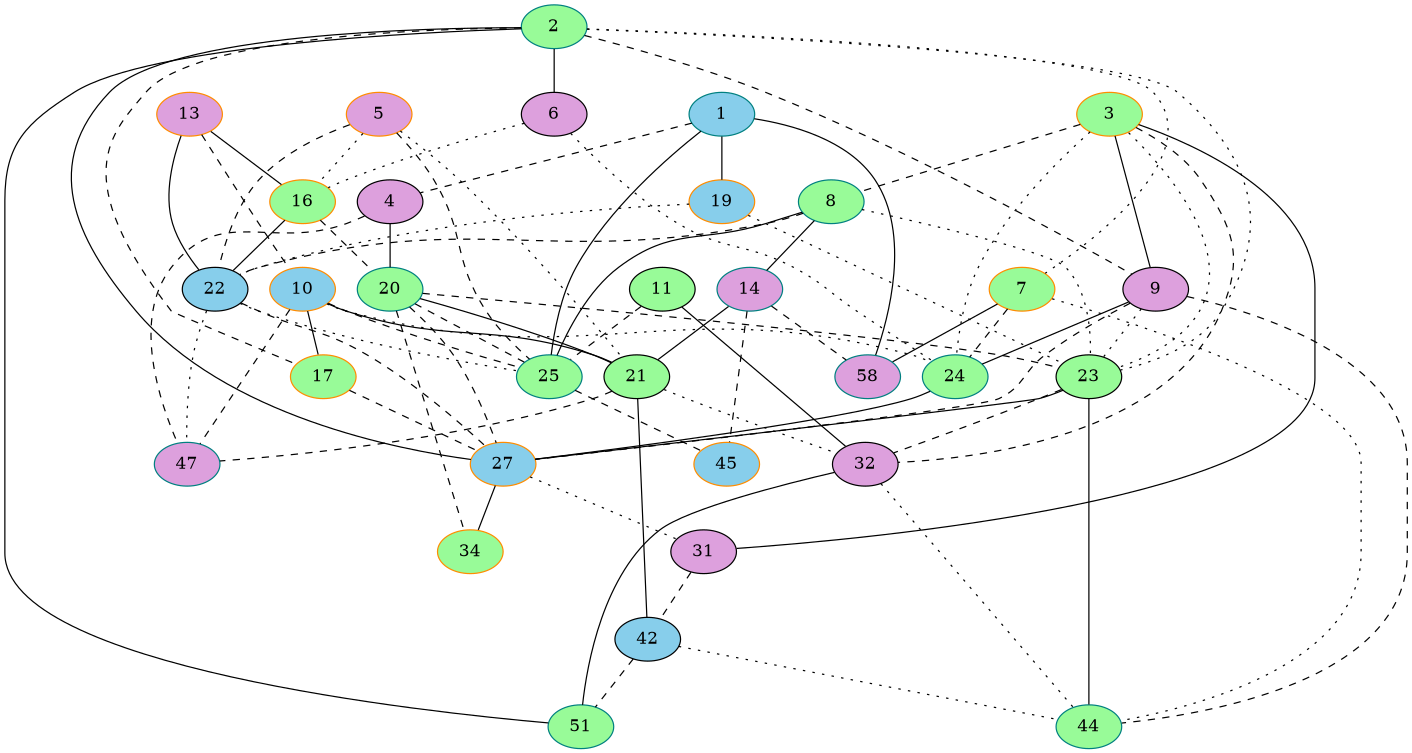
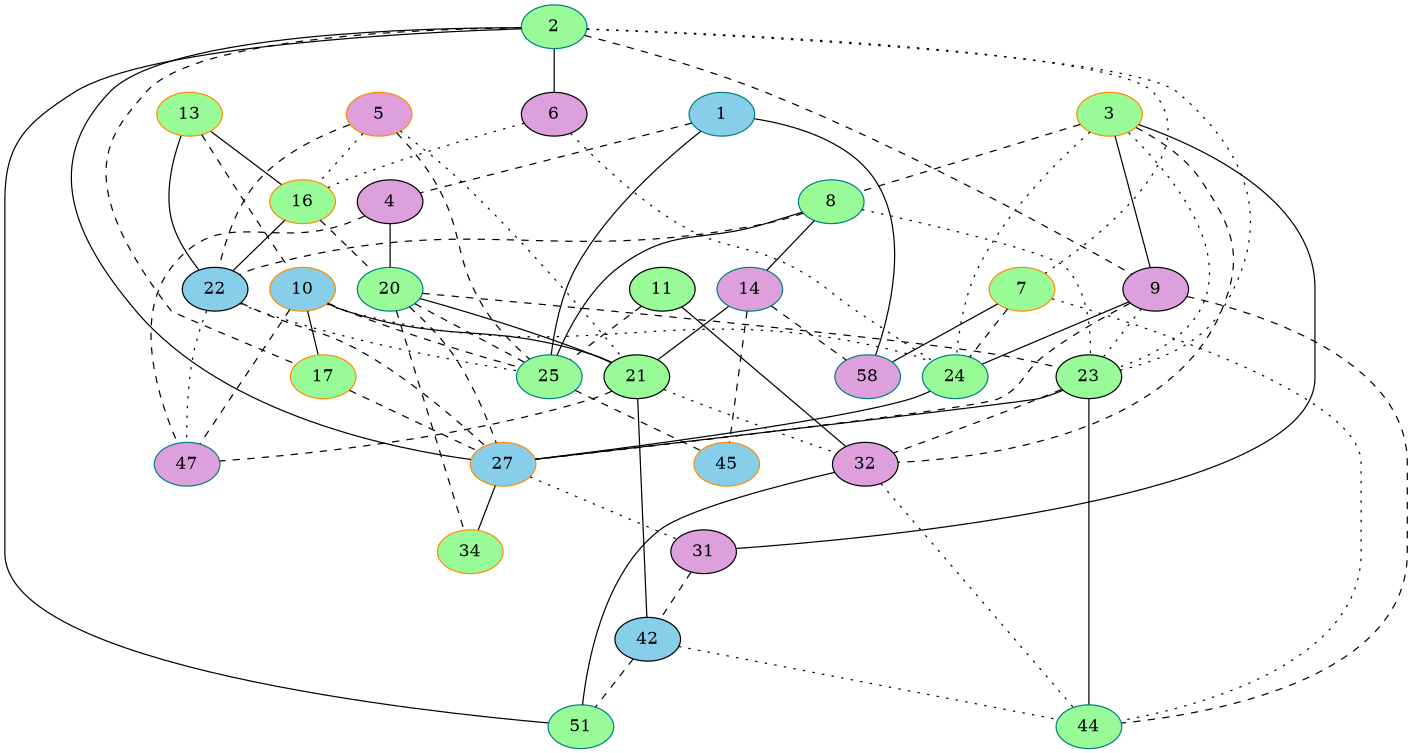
  graph {
    node [color=teal fillcolor=palegreen style=filled]
    edge [style=dashed]
    1 [fillcolor=skyblue super="+28"]
    4 [color=black fillcolor=plum]
    n3 [fillcolor=plum label=58]
-   19 [color=darkorange fillcolor=skyblue]
    25 [super="+33"]
    20 [super="+49"]
    47 [fillcolor=plum super="+48"]
    23 [color=black super="+36"]
    22 [color=black fillcolor=skyblue super="+43"]
    45 [color=darkorange fillcolor=skyblue]
    2 [super="+38"]
    6 [color=black fillcolor=plum super="+12"]
    7 [color=darkorange super="+52"]
    9 [color=black fillcolor=plum super="+29"]
    17 [color=darkorange]
    27 [color=darkorange fillcolor=skyblue super="+30"]
    51
    24 [super="+41"]
    16 [color=darkorange super="+39"]
    44 [super="+50"]
    32 [color=black fillcolor=plum super="+37"]
    31 [color=black fillcolor=plum]
    34 [color=darkorange]
    3 [color=darkorange super="+40"]
    8 [super="+10"]
    14 [fillcolor=plum super="+26"]
    42 [color=black fillcolor=skyblue super="+46"]
    21 [color=black super="+35"]
    5 [color=darkorange fillcolor=plum]
    11 [color=black]
-   13 [color=darkorange fillcolor=plum]
+   13 [color=darkorange]
    n32 [color=darkorange fillcolor=skyblue label=10]
    1 -- 4
    1 -- n3 [style=solid weight=2]
-   1 -- 19 [style=solid]
    1 -- 25 [style=solid]
    4 -- 20 [style=solid]
    4 -- 47
-   19 -- 23 [style=dotted]
-   19 -- 22 [style=dotted]
    25 -- 45
    20 -- 25
    20 -- 23
    20 -- 27
    20 -- 34
    20 -- 21 [style=solid]
    23 -- 27 [style=solid]
    23 -- 44 [style=solid]
    23 -- 32
    22 -- 25 [style=dotted]
    22 -- 47 [style=dotted]
    22 -- 27
    2 -- 23 [style=dotted]
    2 -- 6 [style=solid]
    2 -- 7 [style=dotted]
    2 -- 9
    2 -- 17
    2 -- 27 [style=solid]
    2 -- 51 [style=solid]
    6 -- 24 [style=dotted]
    6 -- 16 [style=dotted]
    7 -- n3 [style=solid]
    7 -- 24
    7 -- 44 [style=dotted]
    9 -- 23 [style=dotted]
    9 -- 27
    9 -- 24 [style=solid]
    9 -- 44
    17 -- 27
    27 -- 31 [style=dotted]
    27 -- 34 [style=solid]
    24 -- 27 [style=solid]
    16 -- 20
    16 -- 22 [style=solid]
    32 -- 51 [style=solid]
    32 -- 44 [style=dotted]
    31 -- 42
    3 -- 23 [style=dotted]
    3 -- 9 [style=solid weight=2]
    3 -- 24 [style=dotted]
    3 -- 32
    3 -- 31 [style=solid]
    3 -- 8
    8 -- 25 [style=solid]
    8 -- 23 [style=dotted weight=2]
    8 -- 22
    8 -- 14 [style=solid]
    14 -- n3
    14 -- 45
    14 -- 21 [style=solid]
    42 -- 51
    42 -- 44 [style=dotted]
    21 -- 47
    21 -- 32 [style=dotted]
    21 -- 42 [style=solid weight=2]
    5 -- 25
    5 -- 22
    5 -- 16 [style=dotted]
    5 -- 21 [style=dotted]
    11 -- 25
    11 -- 32 [style=solid]
    13 -- 22 [style=solid]
    13 -- 16 [style=solid]
    13 -- n32
    n32 -- 25
    n32 -- 47
    n32 -- 17 [style=solid]
    n32 -- 24 [style=dotted]
    n32 -- 21 [style=solid]
  }
